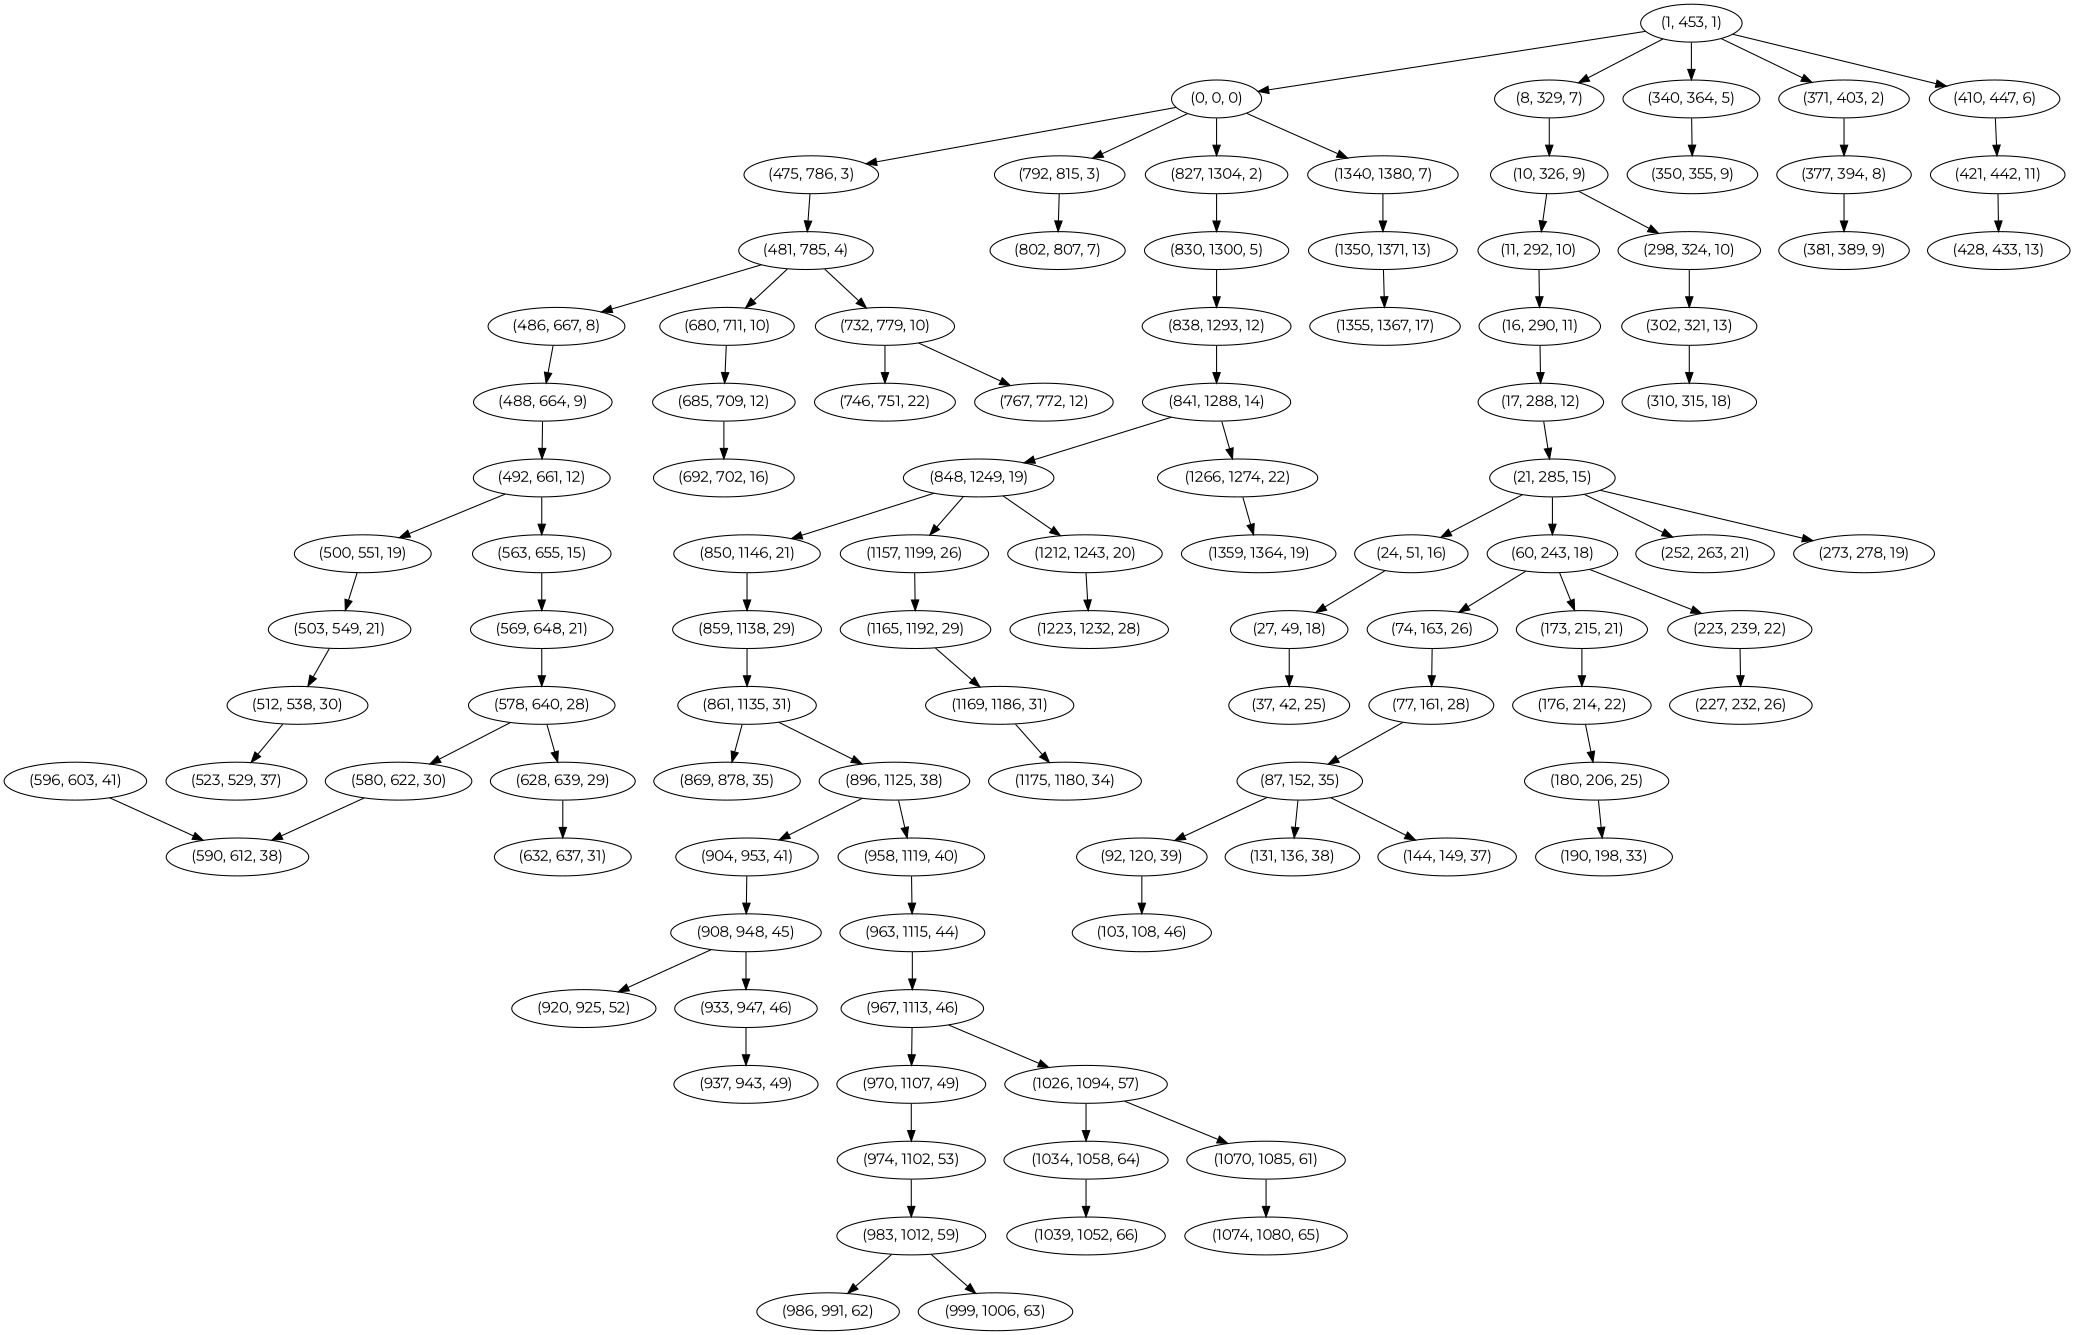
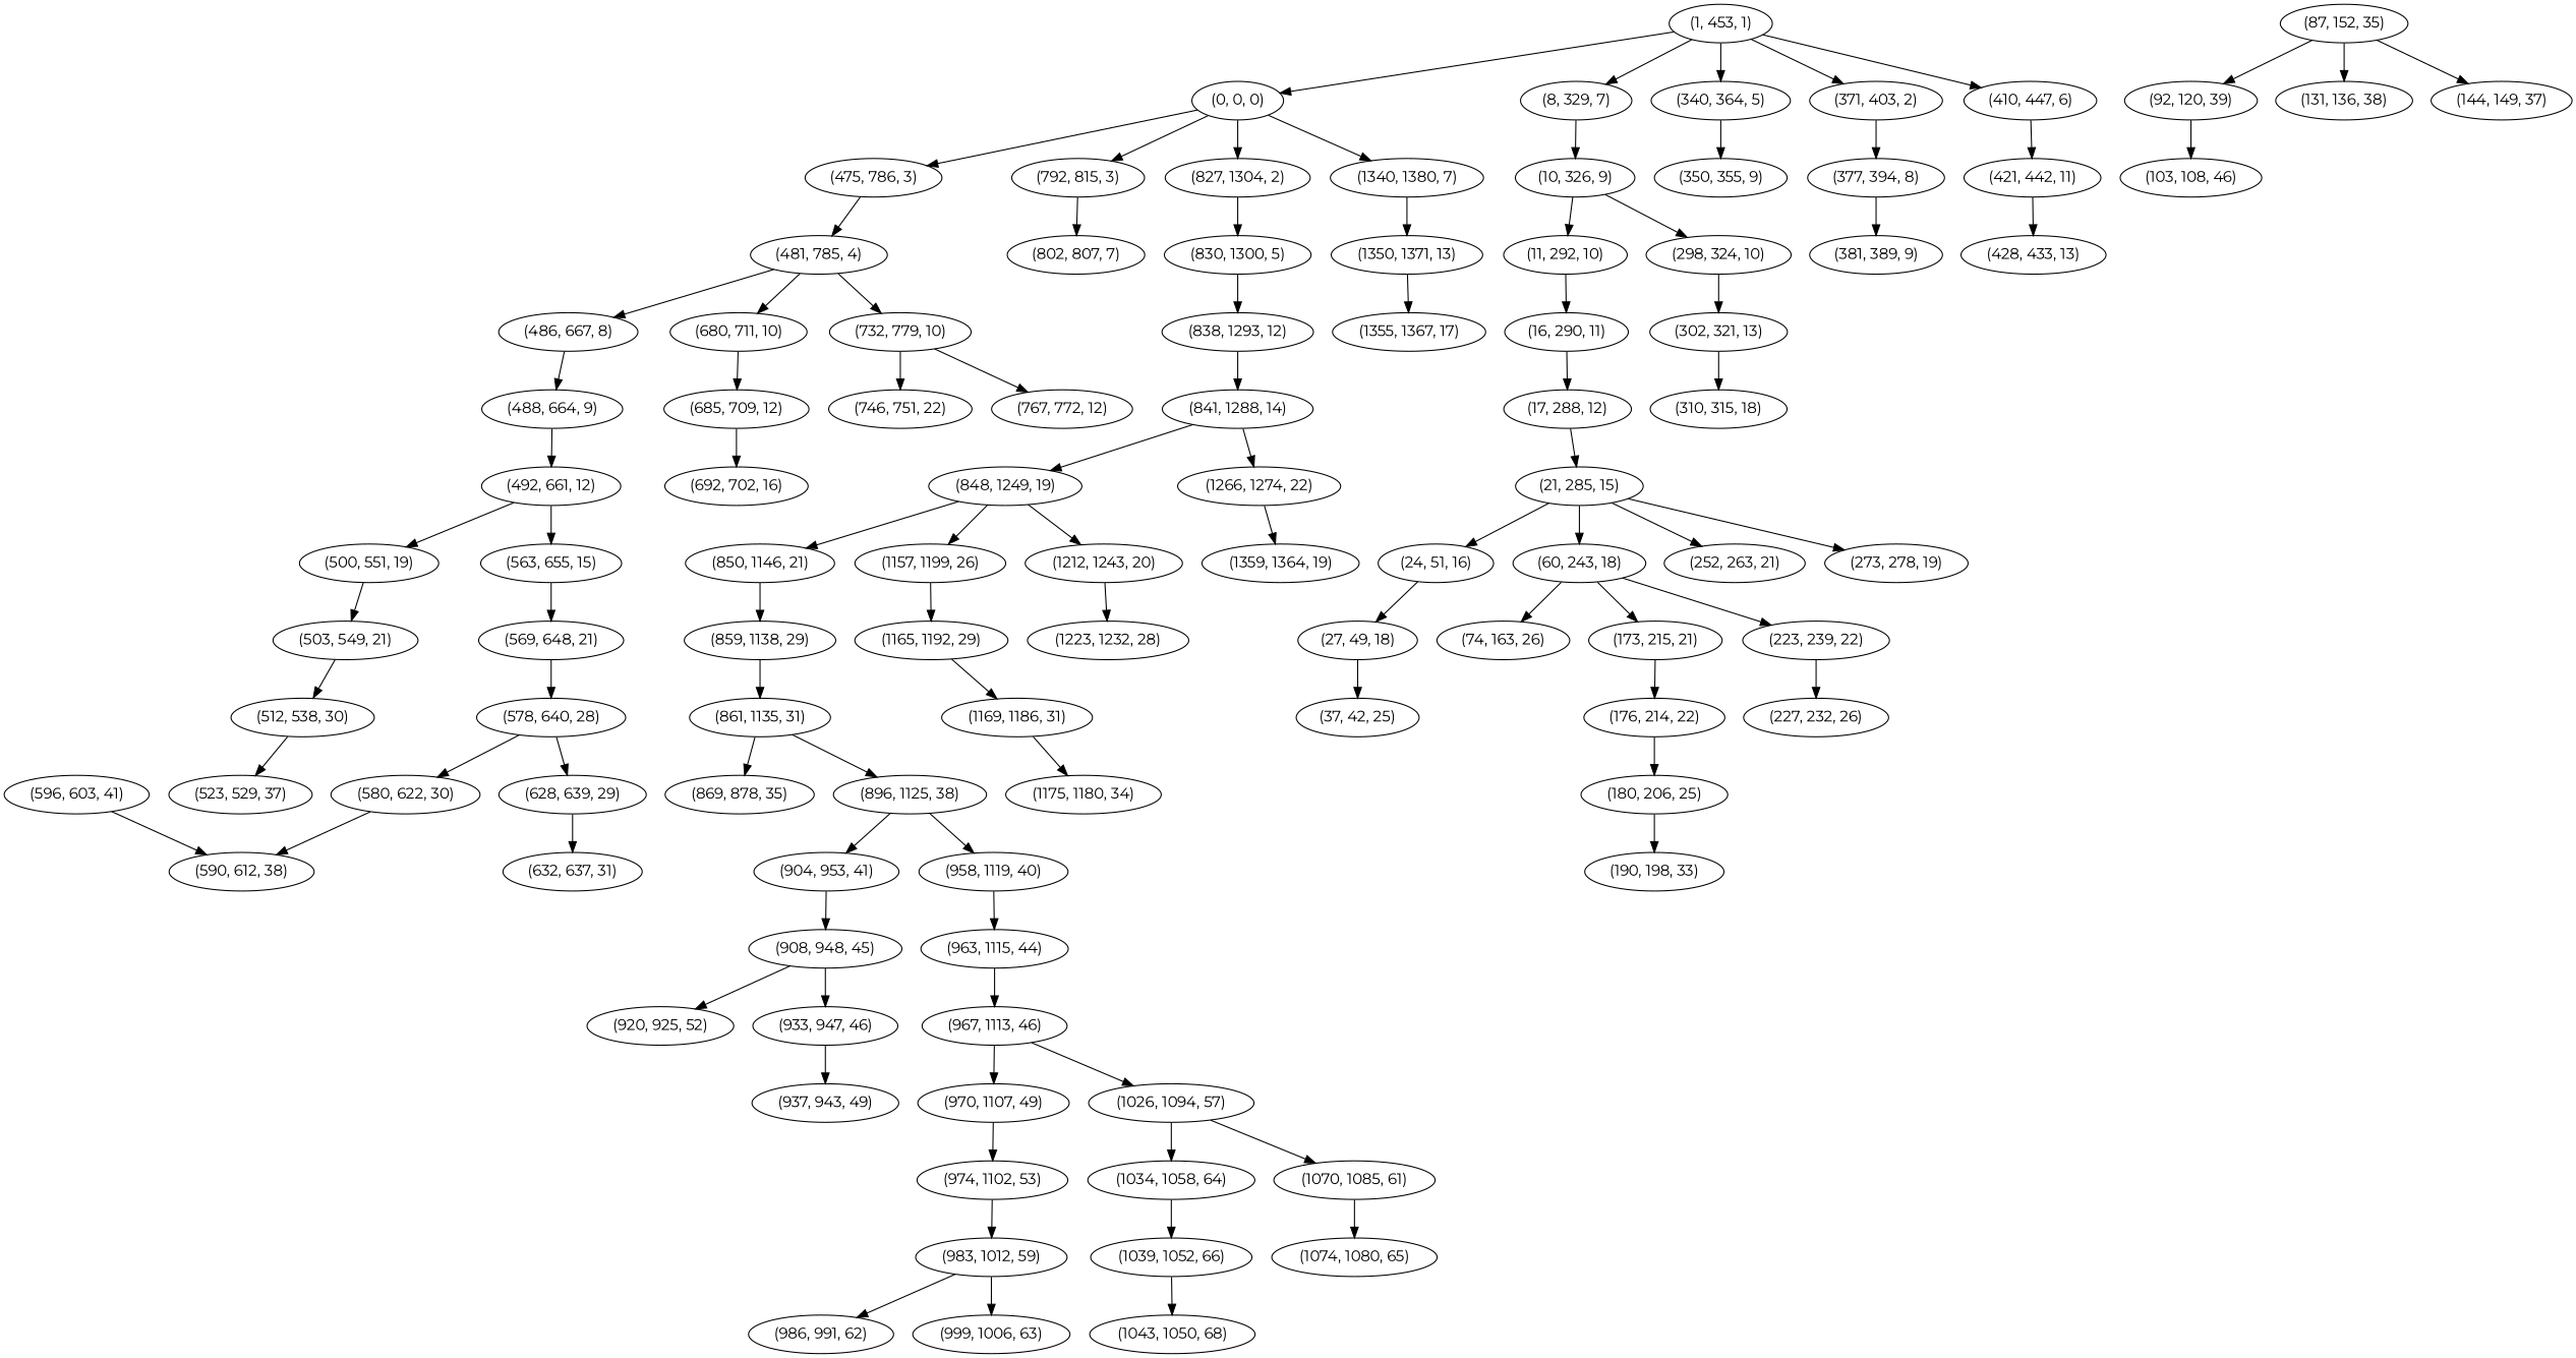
  digraph {
    fontname=Montserrat
    node [fontname=Montserrat]
    edge [fontname=Montserrat]
    "(0, 0, 0)"
    "(475, 786, 3)"
    "(792, 815, 3)"
    "(827, 1304, 2)"
    "(1340, 1380, 7)"
    "(1, 453, 1)"
    "(8, 329, 7)"
    "(340, 364, 5)"
    "(371, 403, 2)"
    "(410, 447, 6)"
    "(481, 785, 4)"
    "(802, 807, 7)"
    "(830, 1300, 5)"
    "(1350, 1371, 13)"
    "(10, 326, 9)"
    "(350, 355, 9)"
    "(377, 394, 8)"
    "(421, 442, 11)"
    "(11, 292, 10)"
    "(298, 324, 10)"
    "(16, 290, 11)"
    "(302, 321, 13)"
    "(17, 288, 12)"
    "(21, 285, 15)"
    "(24, 51, 16)"
    "(60, 243, 18)"
    "(252, 263, 21)"
    "(273, 278, 19)"
    "(27, 49, 18)"
    "(74, 163, 26)"
    "(173, 215, 21)"
    "(223, 239, 22)"
    "(37, 42, 25)"
-   "(77, 161, 28)"
    "(176, 214, 22)"
    "(227, 232, 26)"
    "(87, 152, 35)"
    "(92, 120, 39)"
    "(131, 136, 38)"
    "(144, 149, 37)"
    "(103, 108, 46)"
    "(180, 206, 25)"
    "(190, 198, 33)"
    "(310, 315, 18)"
    "(381, 389, 9)"
    "(428, 433, 13)"
    "(486, 667, 8)"
    "(680, 711, 10)"
    "(732, 779, 10)"
    "(488, 664, 9)"
    "(685, 709, 12)"
    "(746, 751, 22)"
    "(767, 772, 12)"
    "(492, 661, 12)"
    "(500, 551, 19)"
    "(563, 655, 15)"
    "(503, 549, 21)"
    "(569, 648, 21)"
    "(512, 538, 30)"
    "(523, 529, 37)"
    "(578, 640, 28)"
    "(580, 622, 30)"
    "(628, 639, 29)"
    "(590, 612, 38)"
    "(632, 637, 31)"
    "(596, 603, 41)"
    "(692, 702, 16)"
    "(838, 1293, 12)"
    "(841, 1288, 14)"
    "(848, 1249, 19)"
    "(1266, 1274, 22)"
    "(850, 1146, 21)"
    "(1157, 1199, 26)"
    "(1212, 1243, 20)"
    "(1359, 1364, 19)"
    "(859, 1138, 29)"
    "(1165, 1192, 29)"
    "(1223, 1232, 28)"
    "(861, 1135, 31)"
    "(869, 878, 35)"
    "(896, 1125, 38)"
    "(904, 953, 41)"
    "(958, 1119, 40)"
    "(908, 948, 45)"
    "(963, 1115, 44)"
    "(920, 925, 52)"
    "(933, 947, 46)"
    "(937, 943, 49)"
    "(967, 1113, 46)"
    "(970, 1107, 49)"
    "(1026, 1094, 57)"
    "(974, 1102, 53)"
    "(983, 1012, 59)"
    "(986, 991, 62)"
    "(999, 1006, 63)"
    "(1034, 1058, 64)"
    "(1070, 1085, 61)"
    "(1039, 1052, 66)"
    "(1074, 1080, 65)"
+   "(1043, 1050, 68)"
    "(1169, 1186, 31)"
    "(1175, 1180, 34)"
    "(1355, 1367, 17)"
    "(0, 0, 0)" -> "(475, 786, 3)"
    "(0, 0, 0)" -> "(792, 815, 3)"
    "(0, 0, 0)" -> "(827, 1304, 2)"
    "(0, 0, 0)" -> "(1340, 1380, 7)"
    "(475, 786, 3)" -> "(481, 785, 4)"
    "(792, 815, 3)" -> "(802, 807, 7)"
    "(827, 1304, 2)" -> "(830, 1300, 5)"
    "(1340, 1380, 7)" -> "(1350, 1371, 13)"
    "(1, 453, 1)" -> "(0, 0, 0)"
    "(1, 453, 1)" -> "(8, 329, 7)"
    "(1, 453, 1)" -> "(340, 364, 5)"
    "(1, 453, 1)" -> "(371, 403, 2)"
    "(1, 453, 1)" -> "(410, 447, 6)"
    "(8, 329, 7)" -> "(10, 326, 9)"
    "(340, 364, 5)" -> "(350, 355, 9)"
    "(371, 403, 2)" -> "(377, 394, 8)"
    "(410, 447, 6)" -> "(421, 442, 11)"
    "(481, 785, 4)" -> "(486, 667, 8)"
    "(481, 785, 4)" -> "(680, 711, 10)"
    "(481, 785, 4)" -> "(732, 779, 10)"
    "(830, 1300, 5)" -> "(838, 1293, 12)"
    "(1350, 1371, 13)" -> "(1355, 1367, 17)"
    "(10, 326, 9)" -> "(11, 292, 10)"
    "(10, 326, 9)" -> "(298, 324, 10)"
    "(377, 394, 8)" -> "(381, 389, 9)"
    "(421, 442, 11)" -> "(428, 433, 13)"
    "(11, 292, 10)" -> "(16, 290, 11)"
    "(298, 324, 10)" -> "(302, 321, 13)"
    "(16, 290, 11)" -> "(17, 288, 12)"
    "(302, 321, 13)" -> "(310, 315, 18)"
    "(17, 288, 12)" -> "(21, 285, 15)"
    "(21, 285, 15)" -> "(24, 51, 16)"
    "(21, 285, 15)" -> "(60, 243, 18)"
    "(21, 285, 15)" -> "(252, 263, 21)"
    "(21, 285, 15)" -> "(273, 278, 19)"
    "(24, 51, 16)" -> "(27, 49, 18)"
    "(60, 243, 18)" -> "(74, 163, 26)"
    "(60, 243, 18)" -> "(173, 215, 21)"
    "(60, 243, 18)" -> "(223, 239, 22)"
    "(27, 49, 18)" -> "(37, 42, 25)"
-   "(74, 163, 26)" -> "(77, 161, 28)"
    "(173, 215, 21)" -> "(176, 214, 22)"
    "(223, 239, 22)" -> "(227, 232, 26)"
-   "(77, 161, 28)" -> "(87, 152, 35)"
    "(176, 214, 22)" -> "(180, 206, 25)"
    "(87, 152, 35)" -> "(92, 120, 39)"
    "(87, 152, 35)" -> "(131, 136, 38)"
    "(87, 152, 35)" -> "(144, 149, 37)"
    "(92, 120, 39)" -> "(103, 108, 46)"
    "(180, 206, 25)" -> "(190, 198, 33)"
    "(486, 667, 8)" -> "(488, 664, 9)"
    "(680, 711, 10)" -> "(685, 709, 12)"
    "(732, 779, 10)" -> "(746, 751, 22)"
    "(732, 779, 10)" -> "(767, 772, 12)"
    "(488, 664, 9)" -> "(492, 661, 12)"
    "(685, 709, 12)" -> "(692, 702, 16)"
    "(492, 661, 12)" -> "(500, 551, 19)"
    "(492, 661, 12)" -> "(563, 655, 15)"
    "(500, 551, 19)" -> "(503, 549, 21)"
    "(563, 655, 15)" -> "(569, 648, 21)"
    "(503, 549, 21)" -> "(512, 538, 30)"
    "(569, 648, 21)" -> "(578, 640, 28)"
    "(512, 538, 30)" -> "(523, 529, 37)"
    "(578, 640, 28)" -> "(580, 622, 30)"
    "(578, 640, 28)" -> "(628, 639, 29)"
    "(580, 622, 30)" -> "(590, 612, 38)"
    "(628, 639, 29)" -> "(632, 637, 31)"
    "(596, 603, 41)" -> "(590, 612, 38)"
    "(838, 1293, 12)" -> "(841, 1288, 14)"
    "(841, 1288, 14)" -> "(848, 1249, 19)"
    "(841, 1288, 14)" -> "(1266, 1274, 22)"
    "(848, 1249, 19)" -> "(850, 1146, 21)"
    "(848, 1249, 19)" -> "(1157, 1199, 26)"
    "(848, 1249, 19)" -> "(1212, 1243, 20)"
    "(1266, 1274, 22)" -> "(1359, 1364, 19)"
    "(850, 1146, 21)" -> "(859, 1138, 29)"
    "(1157, 1199, 26)" -> "(1165, 1192, 29)"
    "(1212, 1243, 20)" -> "(1223, 1232, 28)"
    "(859, 1138, 29)" -> "(861, 1135, 31)"
    "(1165, 1192, 29)" -> "(1169, 1186, 31)"
    "(861, 1135, 31)" -> "(869, 878, 35)"
    "(861, 1135, 31)" -> "(896, 1125, 38)"
    "(896, 1125, 38)" -> "(904, 953, 41)"
    "(896, 1125, 38)" -> "(958, 1119, 40)"
    "(904, 953, 41)" -> "(908, 948, 45)"
    "(958, 1119, 40)" -> "(963, 1115, 44)"
    "(908, 948, 45)" -> "(920, 925, 52)"
    "(908, 948, 45)" -> "(933, 947, 46)"
    "(963, 1115, 44)" -> "(967, 1113, 46)"
    "(933, 947, 46)" -> "(937, 943, 49)"
    "(967, 1113, 46)" -> "(970, 1107, 49)"
    "(967, 1113, 46)" -> "(1026, 1094, 57)"
    "(970, 1107, 49)" -> "(974, 1102, 53)"
    "(1026, 1094, 57)" -> "(1034, 1058, 64)"
    "(1026, 1094, 57)" -> "(1070, 1085, 61)"
    "(974, 1102, 53)" -> "(983, 1012, 59)"
    "(983, 1012, 59)" -> "(986, 991, 62)"
    "(983, 1012, 59)" -> "(999, 1006, 63)"
    "(1034, 1058, 64)" -> "(1039, 1052, 66)"
    "(1070, 1085, 61)" -> "(1074, 1080, 65)"
+   "(1039, 1052, 66)" -> "(1043, 1050, 68)"
    "(1169, 1186, 31)" -> "(1175, 1180, 34)"
  }
